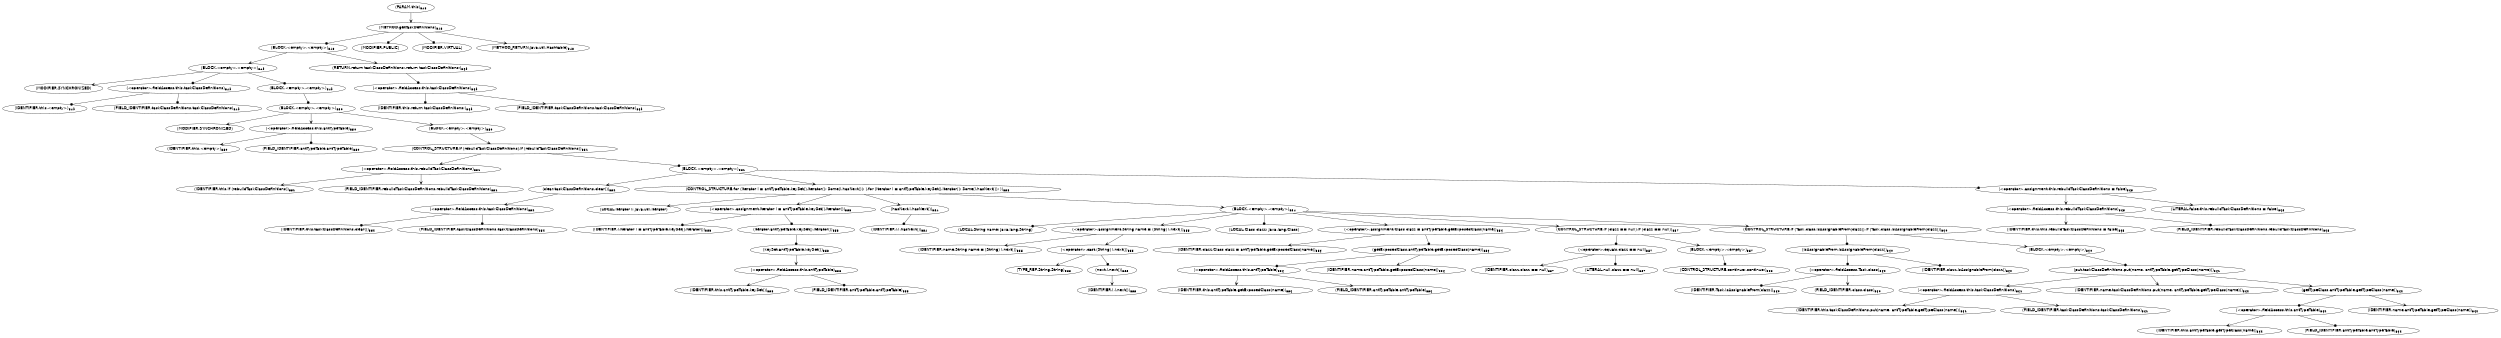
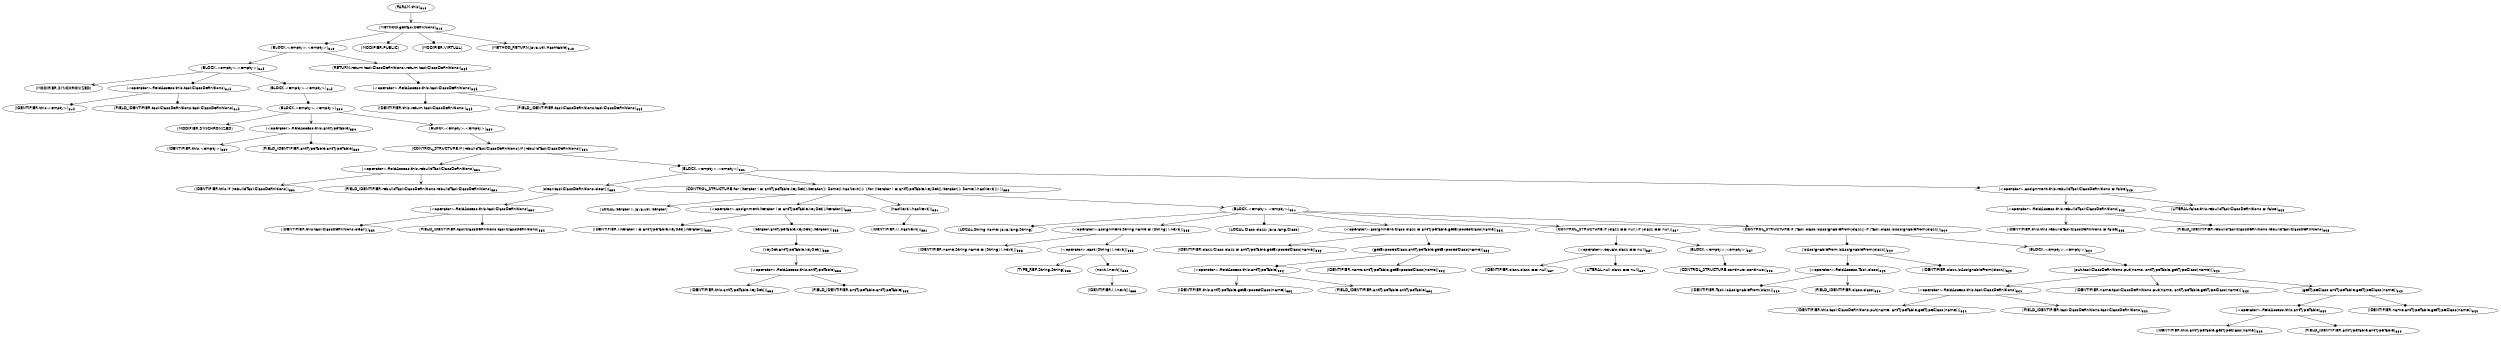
  digraph {
    fontname="DejaVu Sans"
    node [fontname="DejaVu Sans"]
    edge [arrowhead=vee fontname="DejaVu Sans"]
    n1 [label=<(METHOD,getTaskDefinitions)<SUB>348</SUB>>]
    n2 [label=<(BLOCK,&lt;empty&gt;,&lt;empty&gt;)<SUB>348</SUB>>]
    n3 [label=<(MODIFIER,PUBLIC)>]
    n4 [label=<(MODIFIER,VIRTUAL)>]
    n5 [label=<(METHOD_RETURN,java.util.Hashtable)<SUB>348</SUB>>]
    n6 [label=<(PARAM,this)<SUB>348</SUB>>]
    n7 [label=<(BLOCK,&lt;empty&gt;,&lt;empty&gt;)<SUB>349</SUB>>]
    n8 [label=<(RETURN,return taskClassDefinitions;,return taskClassDefinitions;)<SUB>369</SUB>>]
    n9 [label=<(MODIFIER,SYNCHRONIZED)>]
    n10 [label=<(&lt;operator&gt;.fieldAccess,this.taskClassDefinitions)<SUB>349</SUB>>]
    n11 [label=<(BLOCK,&lt;empty&gt;,&lt;empty&gt;)<SUB>349</SUB>>]
    n12 [label=<(&lt;operator&gt;.fieldAccess,this.taskClassDefinitions)<SUB>369</SUB>>]
    n13 [label=<(IDENTIFIER,this,&lt;empty&gt;)<SUB>349</SUB>>]
    n14 [label=<(FIELD_IDENTIFIER,taskClassDefinitions,taskClassDefinitions)<SUB>349</SUB>>]
    n15 [label=<(BLOCK,&lt;empty&gt;,&lt;empty&gt;)<SUB>350</SUB>>]
    n16 [label=<(MODIFIER,SYNCHRONIZED)>]
    n17 [label=<(&lt;operator&gt;.fieldAccess,this.antTypeTable)<SUB>350</SUB>>]
    n18 [label=<(BLOCK,&lt;empty&gt;,&lt;empty&gt;)<SUB>350</SUB>>]
    n19 [label=<(IDENTIFIER,this,&lt;empty&gt;)<SUB>350</SUB>>]
    n20 [label=<(FIELD_IDENTIFIER,antTypeTable,antTypeTable)<SUB>350</SUB>>]
    n21 [label=<(CONTROL_STRUCTURE,if (rebuildTaskClassDefinitions),if (rebuildTaskClassDefinitions))<SUB>351</SUB>>]
    n22 [label=<(&lt;operator&gt;.fieldAccess,this.rebuildTaskClassDefinitions)<SUB>351</SUB>>]
    n23 [label=<(BLOCK,&lt;empty&gt;,&lt;empty&gt;)<SUB>351</SUB>>]
    n24 [label=<(IDENTIFIER,this,if (rebuildTaskClassDefinitions))<SUB>351</SUB>>]
    n25 [label=<(FIELD_IDENTIFIER,rebuildTaskClassDefinitions,rebuildTaskClassDefinitions)<SUB>351</SUB>>]
    n26 [label=<(clear,taskClassDefinitions.clear())<SUB>352</SUB>>]
    n27 [label=<(CONTROL_STRUCTURE,for (Iterator i = antTypeTable.keySet().iterator(); Some(i.hasNext()); ),for (Iterator i = antTypeTable.keySet().iterator(); Some(i.hasNext()); ))<SUB>353</SUB>>]
    n28 [label=<(&lt;operator&gt;.assignment,this.rebuildTaskClassDefinitions = false)<SUB>365</SUB>>]
    n29 [label=<(&lt;operator&gt;.fieldAccess,this.taskClassDefinitions)<SUB>352</SUB>>]
    n30 [label=<(LOCAL,Iterator i: java.util.Iterator)>]
    n31 [label=<(&lt;operator&gt;.assignment,Iterator i = antTypeTable.keySet().iterator())<SUB>353</SUB>>]
    n32 [label=<(hasNext,i.hasNext())<SUB>354</SUB>>]
    n33 [label=<(BLOCK,&lt;empty&gt;,&lt;empty&gt;)<SUB>354</SUB>>]
    n34 [label=<(&lt;operator&gt;.fieldAccess,this.rebuildTaskClassDefinitions)<SUB>365</SUB>>]
    n35 [label=<(LITERAL,false,this.rebuildTaskClassDefinitions = false)<SUB>365</SUB>>]
    n36 [label=<(IDENTIFIER,this,taskClassDefinitions.clear())<SUB>352</SUB>>]
    n37 [label=<(FIELD_IDENTIFIER,taskClassDefinitions,taskClassDefinitions)<SUB>352</SUB>>]
    n38 [label=<(IDENTIFIER,i,Iterator i = antTypeTable.keySet().iterator())<SUB>353</SUB>>]
    n39 [label=<(iterator,antTypeTable.keySet().iterator())<SUB>353</SUB>>]
    n40 [label=<(IDENTIFIER,i,i.hasNext())<SUB>354</SUB>>]
    n41 [label=<(LOCAL,String name: java.lang.String)>]
    n42 [label=<(&lt;operator&gt;.assignment,String name = (String) i.next())<SUB>355</SUB>>]
    n43 [label=<(LOCAL,Class clazz: java.lang.Class)>]
    n44 [label=<(&lt;operator&gt;.assignment,Class clazz = antTypeTable.getExposedClass(name))<SUB>356</SUB>>]
    n45 [label=<(CONTROL_STRUCTURE,if (clazz == null),if (clazz == null))<SUB>357</SUB>>]
    n46 [label=<(CONTROL_STRUCTURE,if (Task.class.isAssignableFrom(clazz)),if (Task.class.isAssignableFrom(clazz)))<SUB>360</SUB>>]
    n47 [label=<(keySet,antTypeTable.keySet())<SUB>353</SUB>>]
    n48 [label=<(&lt;operator&gt;.fieldAccess,this.antTypeTable)<SUB>353</SUB>>]
    n49 [label=<(IDENTIFIER,this,antTypeTable.keySet())<SUB>353</SUB>>]
    n50 [label=<(FIELD_IDENTIFIER,antTypeTable,antTypeTable)<SUB>353</SUB>>]
    n51 [label=<(IDENTIFIER,name,String name = (String) i.next())<SUB>355</SUB>>]
    n52 [label=<(&lt;operator&gt;.cast,(String) i.next())<SUB>355</SUB>>]
    n53 [label=<(IDENTIFIER,clazz,Class clazz = antTypeTable.getExposedClass(name))<SUB>356</SUB>>]
    n54 [label=<(getExposedClass,antTypeTable.getExposedClass(name))<SUB>356</SUB>>]
    n55 [label=<(&lt;operator&gt;.equals,clazz == null)<SUB>357</SUB>>]
    n56 [label=<(BLOCK,&lt;empty&gt;,&lt;empty&gt;)<SUB>357</SUB>>]
    n57 [label=<(isAssignableFrom,isAssignableFrom(clazz))<SUB>360</SUB>>]
    n58 [label=<(BLOCK,&lt;empty&gt;,&lt;empty&gt;)<SUB>360</SUB>>]
    n59 [label=<(TYPE_REF,String,String)<SUB>355</SUB>>]
    n60 [label=<(next,i.next())<SUB>355</SUB>>]
    n61 [label=<(IDENTIFIER,i,i.next())<SUB>355</SUB>>]
    n62 [label=<(&lt;operator&gt;.fieldAccess,this.antTypeTable)<SUB>356</SUB>>]
    n63 [label=<(IDENTIFIER,name,antTypeTable.getExposedClass(name))<SUB>356</SUB>>]
    n64 [label=<(IDENTIFIER,this,antTypeTable.getExposedClass(name))<SUB>356</SUB>>]
    n65 [label=<(FIELD_IDENTIFIER,antTypeTable,antTypeTable)<SUB>356</SUB>>]
    n66 [label=<(IDENTIFIER,clazz,clazz == null)<SUB>357</SUB>>]
    n67 [label=<(LITERAL,null,clazz == null)<SUB>357</SUB>>]
    n68 [label=<(CONTROL_STRUCTURE,continue;,continue;)<SUB>358</SUB>>]
    n69 [label=<(&lt;operator&gt;.fieldAccess,Task.class)<SUB>360</SUB>>]
    n70 [label=<(IDENTIFIER,clazz,isAssignableFrom(clazz))<SUB>360</SUB>>]
    n71 [label=<(put,taskClassDefinitions.put(name, antTypeTable.getTypeClass(name)))<SUB>361</SUB>>]
    n72 [label=<(IDENTIFIER,Task,isAssignableFrom(clazz))<SUB>360</SUB>>]
    n73 [label=<(FIELD_IDENTIFIER,class,class)<SUB>360</SUB>>]
    n74 [label=<(&lt;operator&gt;.fieldAccess,this.taskClassDefinitions)<SUB>361</SUB>>]
    n75 [label=<(IDENTIFIER,name,taskClassDefinitions.put(name, antTypeTable.getTypeClass(name)))<SUB>362</SUB>>]
    n76 [label=<(getTypeClass,antTypeTable.getTypeClass(name))<SUB>362</SUB>>]
    n77 [label=<(IDENTIFIER,this,taskClassDefinitions.put(name, antTypeTable.getTypeClass(name)))<SUB>361</SUB>>]
    n78 [label=<(FIELD_IDENTIFIER,taskClassDefinitions,taskClassDefinitions)<SUB>361</SUB>>]
    n79 [label=<(&lt;operator&gt;.fieldAccess,this.antTypeTable)<SUB>362</SUB>>]
    n80 [label=<(IDENTIFIER,name,antTypeTable.getTypeClass(name))<SUB>362</SUB>>]
    n81 [label=<(IDENTIFIER,this,antTypeTable.getTypeClass(name))<SUB>362</SUB>>]
    n82 [label=<(FIELD_IDENTIFIER,antTypeTable,antTypeTable)<SUB>362</SUB>>]
    n83 [label=<(IDENTIFIER,this,this.rebuildTaskClassDefinitions = false)<SUB>365</SUB>>]
    n84 [label=<(FIELD_IDENTIFIER,rebuildTaskClassDefinitions,rebuildTaskClassDefinitions)<SUB>365</SUB>>]
    n85 [label=<(IDENTIFIER,this,return taskClassDefinitions;)<SUB>369</SUB>>]
    n86 [label=<(FIELD_IDENTIFIER,taskClassDefinitions,taskClassDefinitions)<SUB>369</SUB>>]
    n1 -> n2 [arrowhead=dot]
    n1 -> n3 [arrowhead=dot]
    n1 -> n4 [arrowhead=dot]
    n1 -> n5
    n2 -> n7
    n2 -> n8
    n6 -> n1
    n7 -> n9
    n7 -> n10 [arrowhead=dot]
    n7 -> n11 [arrowhead=dot]
    n8 -> n12 [arrowhead=dot]
    n10 -> n13 [arrowhead=dot]
    n10 -> n14 [arrowhead=dot]
    n11 -> n15 [arrowhead=dot]
    n12 -> n85 [arrowhead=dot]
    n12 -> n86
    n15 -> n16
    n15 -> n17
    n15 -> n18
    n17 -> n19
    n17 -> n20 [arrowhead=dot]
    n18 -> n21
    n21 -> n22
    n21 -> n23 [arrowhead=dot]
    n22 -> n24
    n22 -> n25
    n23 -> n26
    n23 -> n27
    n23 -> n28 [arrowhead=dot]
    n26 -> n29
    n27 -> n30
    n27 -> n31
    n27 -> n32
    n27 -> n33
    n28 -> n34
    n28 -> n35
    n29 -> n36 [arrowhead=dot]
    n29 -> n37 [arrowhead=dot]
    n31 -> n38 [arrowhead=dot]
    n31 -> n39 [arrowhead=dot]
    n32 -> n40 [arrowhead=dot]
    n33 -> n41 [arrowhead=dot]
    n33 -> n42
    n33 -> n43 [arrowhead=dot]
    n33 -> n44
    n33 -> n45
    n33 -> n46
    n34 -> n83
    n34 -> n84 [arrowhead=dot]
    n39 -> n47 [arrowhead=dot]
    n42 -> n51
    n42 -> n52
    n44 -> n53
    n44 -> n54 [arrowhead=dot]
    n45 -> n55 [arrowhead=dot]
    n45 -> n56
    n46 -> n57 [arrowhead=dot]
    n46 -> n58
    n47 -> n48
    n48 -> n49
    n48 -> n50 [arrowhead=dot]
    n52 -> n59
    n52 -> n60 [arrowhead=dot]
    n54 -> n62 [arrowhead=dot]
    n54 -> n63
    n55 -> n66
    n55 -> n67 [arrowhead=dot]
    n56 -> n68 [arrowhead=dot]
    n57 -> n69 [arrowhead=dot]
    n57 -> n70 [arrowhead=dot]
    n58 -> n71 [arrowhead=dot]
    n60 -> n61
    n62 -> n64
    n62 -> n65
    n69 -> n72 [arrowhead=dot]
    n69 -> n73
    n71 -> n74
    n71 -> n75
    n71 -> n76
    n74 -> n77
    n74 -> n78
    n76 -> n79 [arrowhead=dot]
-   n76 -> n80
+   n76 -> n80 [arrowhead=dot]
    n79 -> n81
    n79 -> n82 [arrowhead=dot]
  }
